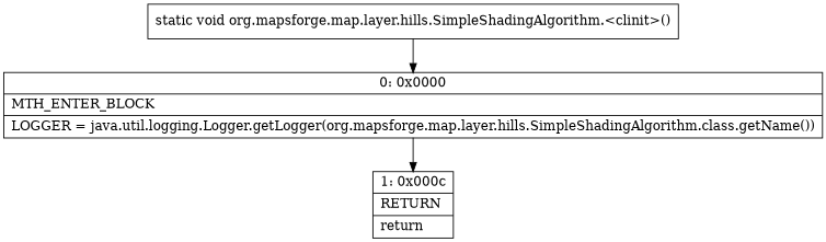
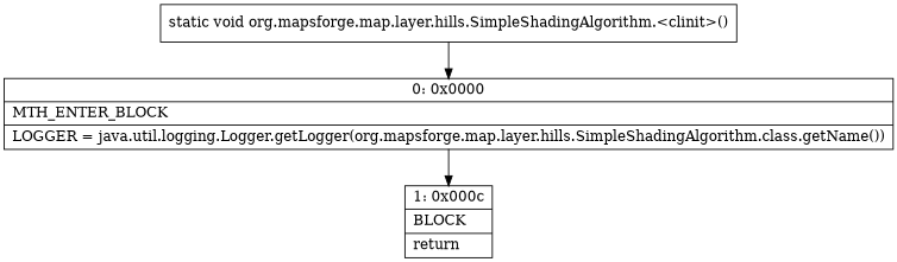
  digraph {
    node [shape=record]
    n1 [label="{0\:\ 0x0000|MTH_ENTER_BLOCK\l|LOGGER = java.util.logging.Logger.getLogger(org.mapsforge.map.layer.hills.SimpleShadingAlgorithm.class.getName())\l}"]
-   n2 [label="{1\:\ 0x000c|RETURN\l|return\l}"]
+   n2 [label="{1\:\ 0x000c|BLOCK\l|return\l}"]
    n3 [label="{static void org.mapsforge.map.layer.hills.SimpleShadingAlgorithm.\<clinit\>() }"]
    n1 -> n2
    n3 -> n1
  }
